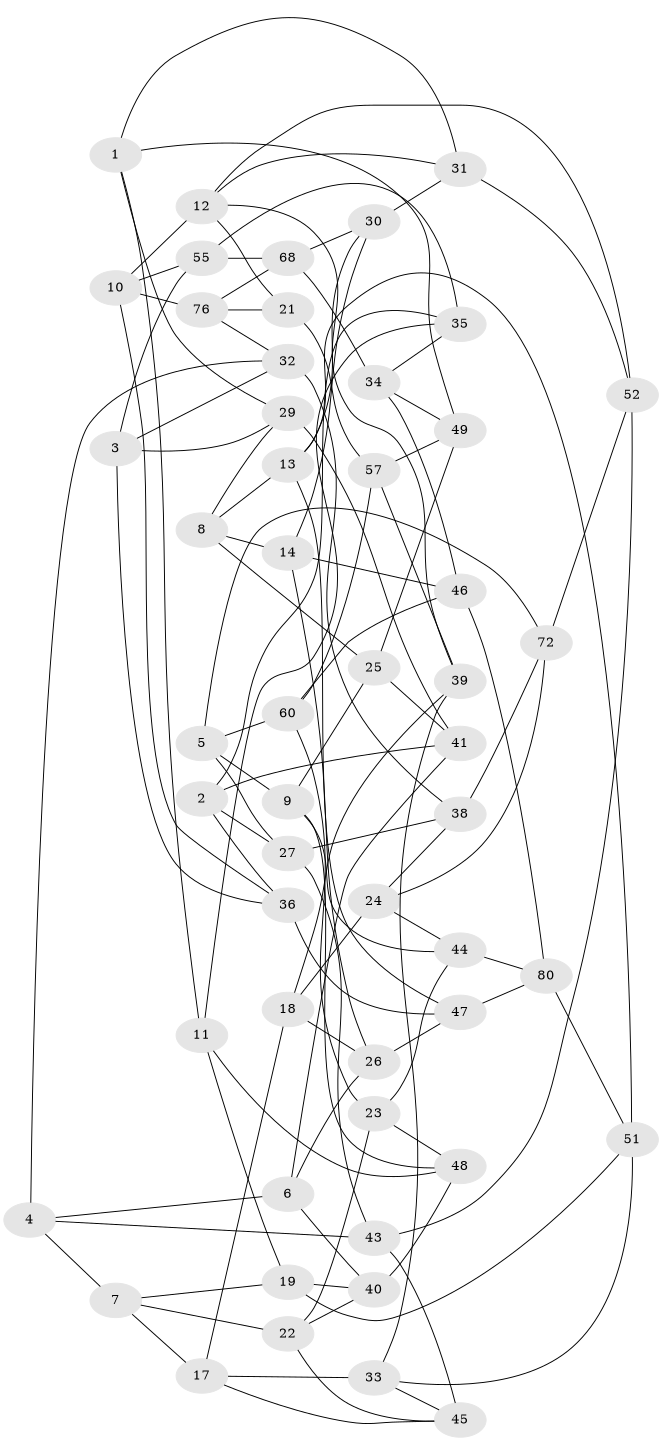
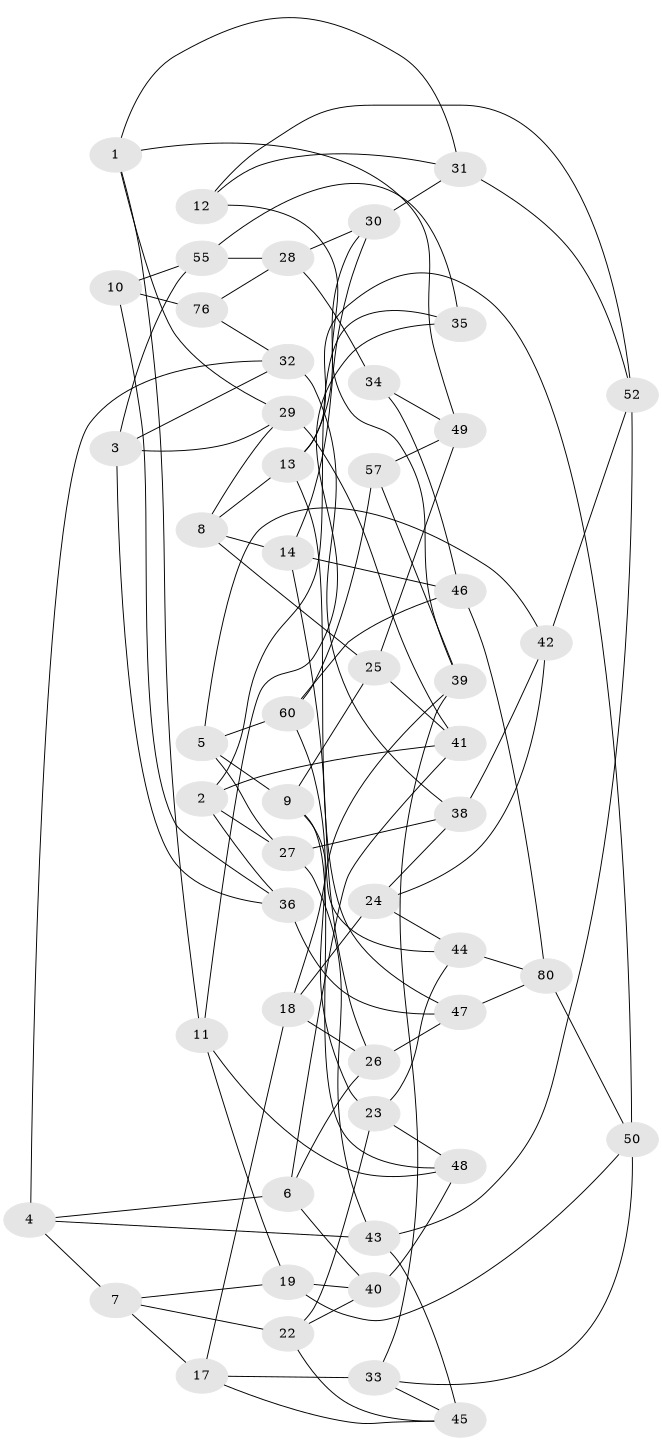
  graph {
    rankdir=LR
    node [color=gray90 style=filled]
    1
    11
    29
    31
    49
    35
    19
    48
    41
    52
    2
    27
    36
    43
    38
    47
    3
    n18 [label=55]
    32
-   28 [label=68]
+   28
    4
    6
    7
    26
    40
    17
    22
    45
    5
    9
    n31 [label=60]
-   42 [label=72]
+   42
    25
    44
    46
    23
    n37 [label=57]
    18
    33
-   51
+   51 [label=50]
    8
    13
    14
    30
    n45 [label=80]
    10
    12
    n48 [label=76]
-   21
    39
    34
    24
    1 -- 11
    1 -- 29
    1 -- 31
    1 -- 49
    11 -- 35
    11 -- 19
    11 -- 48
    29 -- 41
    31 -- 52
    19 -- 40
    19 -- 51
    2 -- 35
    2 -- 41
    2 -- 27
    2 -- 36
    27 -- 43
    27 -- 38
    36 -- 47
    43 -- 52
    43 -- 45
    38 -- 42
    47 -- n45
    3 -- 29
    3 -- 36
    3 -- n18
    3 -- 32
    n18 -- 35
    n18 -- 28
    32 -- 38
    28 -- 30
    28 -- 34
    4 -- 43
    4 -- 32
    4 -- 6
    4 -- 7
    6 -- 41
    6 -- 26
    6 -- 40
    7 -- 19
    7 -- 17
    7 -- 22
    26 -- 47
    40 -- 48
    17 -- 45
    17 -- 18
    17 -- 33
    22 -- 40
    22 -- 45
    22 -- 23
    5 -- 27
    5 -- 9
    5 -- n31
    5 -- 42
    9 -- 48
    9 -- 25
    9 -- 44
    n31 -- 46
    n31 -- 23
    n31 -- n37
    42 -- 52
    25 -- 49
    25 -- 41
    44 -- n45
    46 -- n45
    23 -- 48
    23 -- 44
    n37 -- 49
    n37 -- 39
    18 -- 26
    18 -- 39
    18 -- 24
    33 -- 45
    33 -- 51
    33 -- 39
    8 -- 29
    8 -- 25
    8 -- 13
    8 -- 14
    13 -- 47
    13 -- 51
    13 -- 30
    14 -- 26
    14 -- 46
    14 -- 30
    30 -- 31
    n45 -- 51
    10 -- 36
    10 -- n18
-   10 -- 12
    10 -- n48
    12 -- 31
    12 -- 52
-   12 -- 21
    12 -- 39
    n48 -- 32
    n48 -- 28
-   n48 -- 21
-   21 -- n37
    34 -- 49
-   34 -- 35
    34 -- 46
    24 -- 38
    24 -- 42
    24 -- 44
  }
